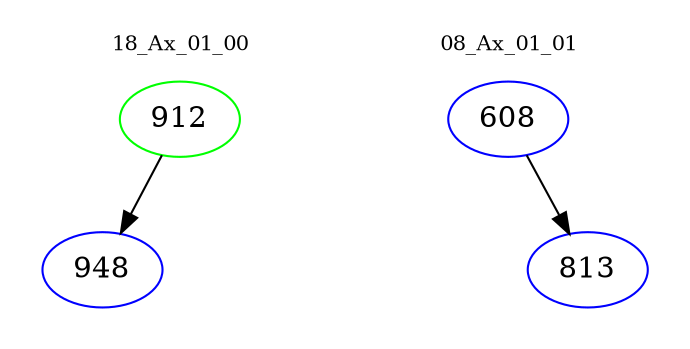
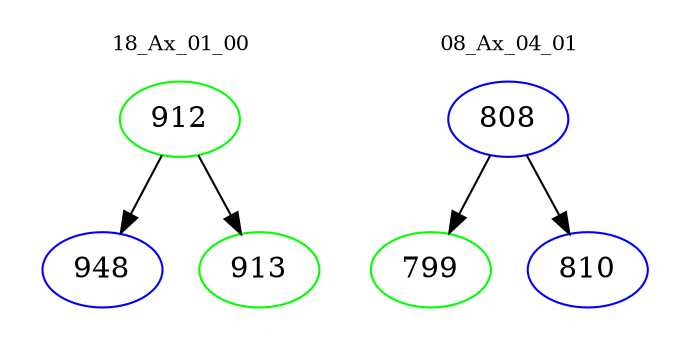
  digraph {
    node [color=green]
    edge [color=black]
    n1 [label=912]
    n2 [color=blue label=948]
-   n4 [color=blue label=608]
-   n6 [color=blue label=813]
+   n3 [label=913]
+   n4 [color=blue label=808]
+   n5 [label=799]
+   n6 [color=blue label=810]
    subgraph cluster_1 {
      color=white
      fontsize=10
      label="18_Ax_01_00"
      n1
      n2
+     n3
    }
    subgraph cluster_2 {
      color=white
      fontsize=10
-     label="08_Ax_01_01"
+     label="08_Ax_04_01"
      n4
+     n5
      n6
    }
    n1 -> n2
+   n1 -> n3
+   n4 -> n5
    n4 -> n6
  }
